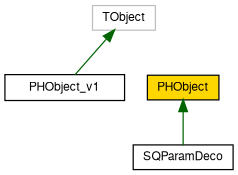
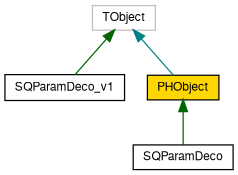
  digraph {
    node [color=black fillcolor=white fontname=FreeSans fontsize=10 shape=record style=filled]
    edge [color=darkgreen dir=back fontname=FreeSans fontsize=10 labelfontname=FreeSans labelfontsize=10 style=solid]
-   n1 [fontcolor=black height=0.2 label=PHObject_v1 width=0.4]
+   n1 [fontcolor=black height=0.2 label=SQParamDeco_v1 width=0.4]
    n2 [height=0.2 label=SQParamDeco width=0.4]
    n3 [fillcolor=gold height=0.2 label=PHObject width=0.4]
    n4 [color=grey75 height=0.2 label=TObject width=0.4]
    n3 -> n2
    n4 -> n1
+   n4 -> n3 [color=teal]
  }
